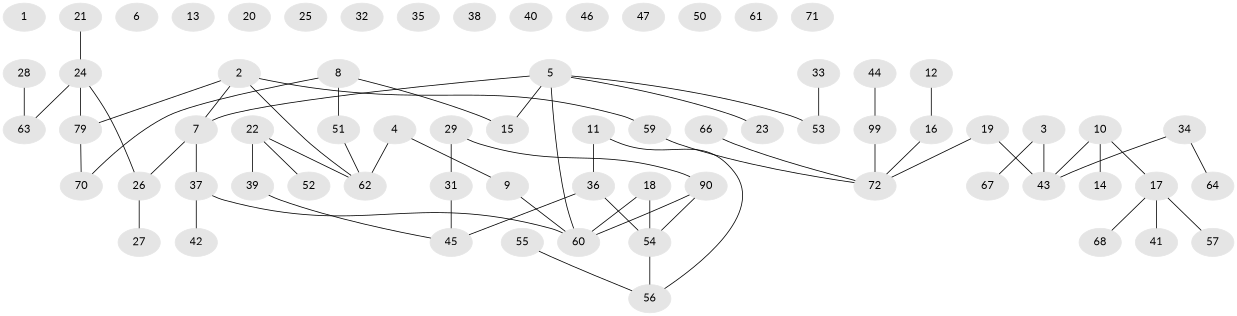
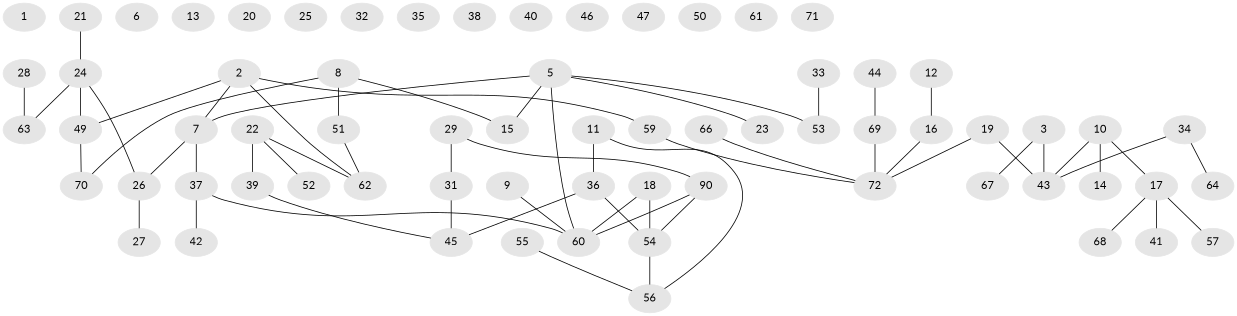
  graph {
    fontname=Lato
    node [color=gray90 fontname=Lato style=filled]
    edge [fontname=Lato]
    1
    2
    7
-   49 [label=79]
+   49
    59
    62
    26
    37
    70
    72
    3
    43
    67
-   4
    9
    60
    5
    15
    23
    53
    6
    27
    42
    8
    51
    10
    14
    17
    41
    57
    68
    11
    36
    56
    54
    45
    12
    16
    13
    18
    19
    20
    21
    24
    63
    22
    39
    52
    66
    25
    28
    n52 [label=90]
    29
    31
    32
    33
    34
    64
    35
    38
    40
    44
-   69 [label=99]
+   69
    46
    47
    50
    55
    61
    71
    2 -- 7
    2 -- 49
    2 -- 59
    2 -- 62
    7 -- 26
    7 -- 37
    49 -- 70
    59 -- 72
    26 -- 27
    37 -- 60
    37 -- 42
    3 -- 43
    3 -- 67
-   4 -- 62
-   4 -- 9
    9 -- 60
    5 -- 7
    5 -- 60
    5 -- 15
    5 -- 23
    5 -- 53
    8 -- 70
    8 -- 15
    8 -- 51
    51 -- 62
    10 -- 43
    10 -- 14
    10 -- 17
    17 -- 41
    17 -- 57
    17 -- 68
    11 -- 36
    11 -- 56
    36 -- 54
    36 -- 45
    54 -- 56
    12 -- 16
    16 -- 72
    18 -- 60
    18 -- 54
    19 -- 72
    19 -- 43
    21 -- 24
    24 -- 49
    24 -- 26
    24 -- 63
    22 -- 62
    22 -- 39
    22 -- 52
    39 -- 45
    66 -- 72
    28 -- 63
    n52 -- 60
    n52 -- 54
    29 -- n52
    29 -- 31
    31 -- 45
    33 -- 53
    34 -- 43
    34 -- 64
    44 -- 69
    69 -- 72
    55 -- 56
  }
